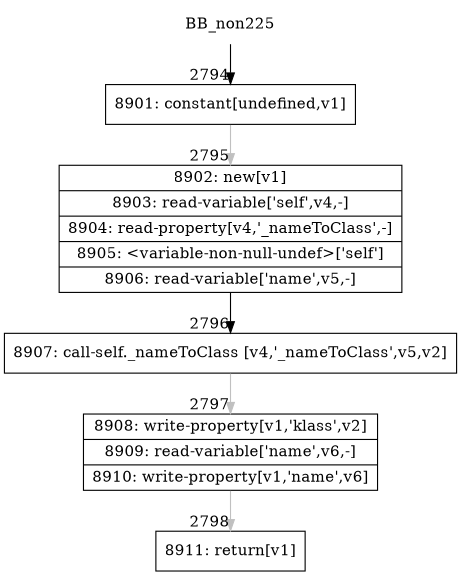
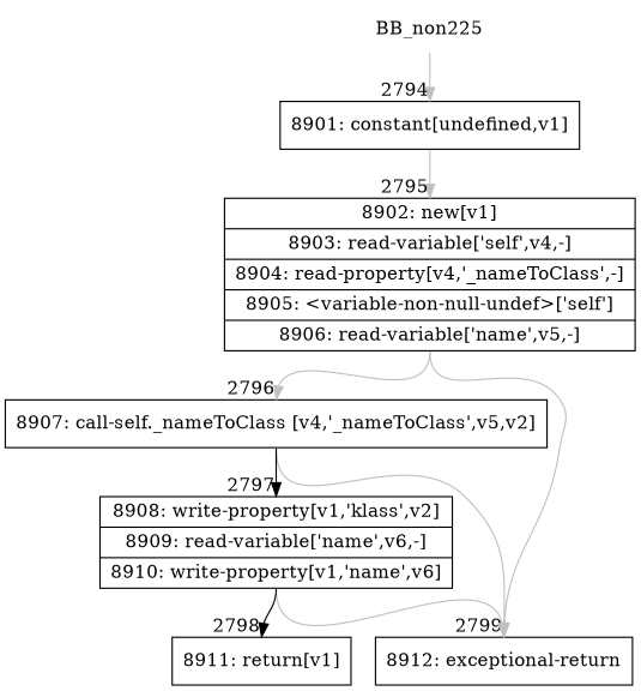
  digraph {
    rankdir=TD
    node [shape=record]
    edge [headport=n tailport=s]
    n1 [label=BB_non225 shape=none]
    n2 [label="{8901: constant[undefined,v1]}"]
    n3 [label="{8902: new[v1]|8903: read-variable['self',v4,-]|8904: read-property[v4,'_nameToClass',-]|8905: \<variable-non-null-undef\>['self']|8906: read-variable['name',v5,-]}"]
    n4 [label="{8907: call-self._nameToClass [v4,'_nameToClass',v5,v2]}"]
+   n5 [label="{8912: exceptional-return}"]
    n6 [label="{8908: write-property[v1,'klass',v2]|8909: read-variable['name',v6,-]|8910: write-property[v1,'name',v6]}"]
    n7 [label="{8911: return[v1]}"]
-   n1 -> n2 [headlabel="    2794"]
+   n1 -> n2 [headlabel="    2794" color=gray]
    n2 -> n3 [color=gray headlabel="      2795"]
-   n3 -> n4 [headlabel="      2796"]
-   n4 -> n6 [headlabel="      2797" color=gray]
-   n6 -> n7 [headlabel="      2798" color=gray]
+   n3 -> n4 [headlabel="      2796" color=gray]
+   n3 -> n5 [color=gray headlabel="      2799"]
+   n4 -> n5 [color=gray]
+   n4 -> n6 [headlabel="      2797"]
+   n6 -> n5 [color=gray]
+   n6 -> n7 [headlabel="      2798"]
  }
